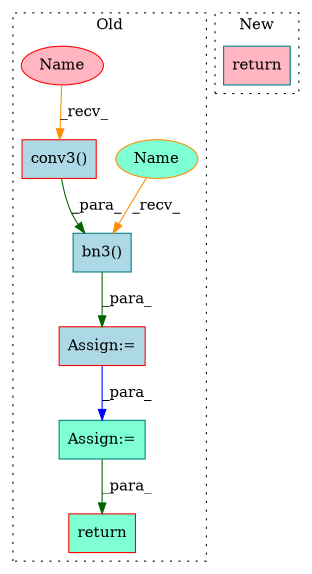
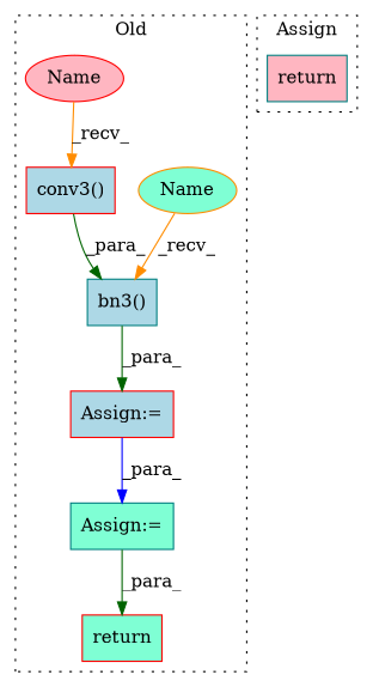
  digraph {
    node [a=75 l=3 shape=box style=filled fillcolor=lightblue color=red]
    edge [color=darkgreen]
    n1 [l="11,1" label="conv3()" s="1139,1151"]
    n2 [a=68 label="Assign:=" s=1275 fillcolor=aquamarine color=teal]
    n3 [a=93 l=7 label=return s=1299 fillcolor=aquamarine]
    n4 [l="9,1" label="bn3()" s="1130,1152" color=teal]
    n5 [a=68 label="Assign:=" s=1164]
    n6 [a=87 l=4 label=Name s=1130 shape=ellipse fillcolor=aquamarine color=darkorange]
    n7 [a=87 l=4 label=Name s=1139 shape=ellipse fillcolor=lightpink]
    n8 [a=93 l=7 label=return s=1451 fillcolor=lightpink color=teal]
    subgraph cluster_1 {
      label=Old
      style=dotted
      n1
      n2
      n3
      n4
      n5
      n6
      n7
    }
    subgraph cluster_2 {
-     label=New
+     label=Assign
      style=dotted
      n8
    }
    n1 -> n4 [label=_para_]
    n2 -> n3 [label=_para_]
    n4 -> n5 [label=_para_]
    n5 -> n2 [label=_para_ color=blue]
    n6 -> n4 [label=_recv_ color=darkorange]
    n7 -> n1 [label=_recv_ color=darkorange]
  }
